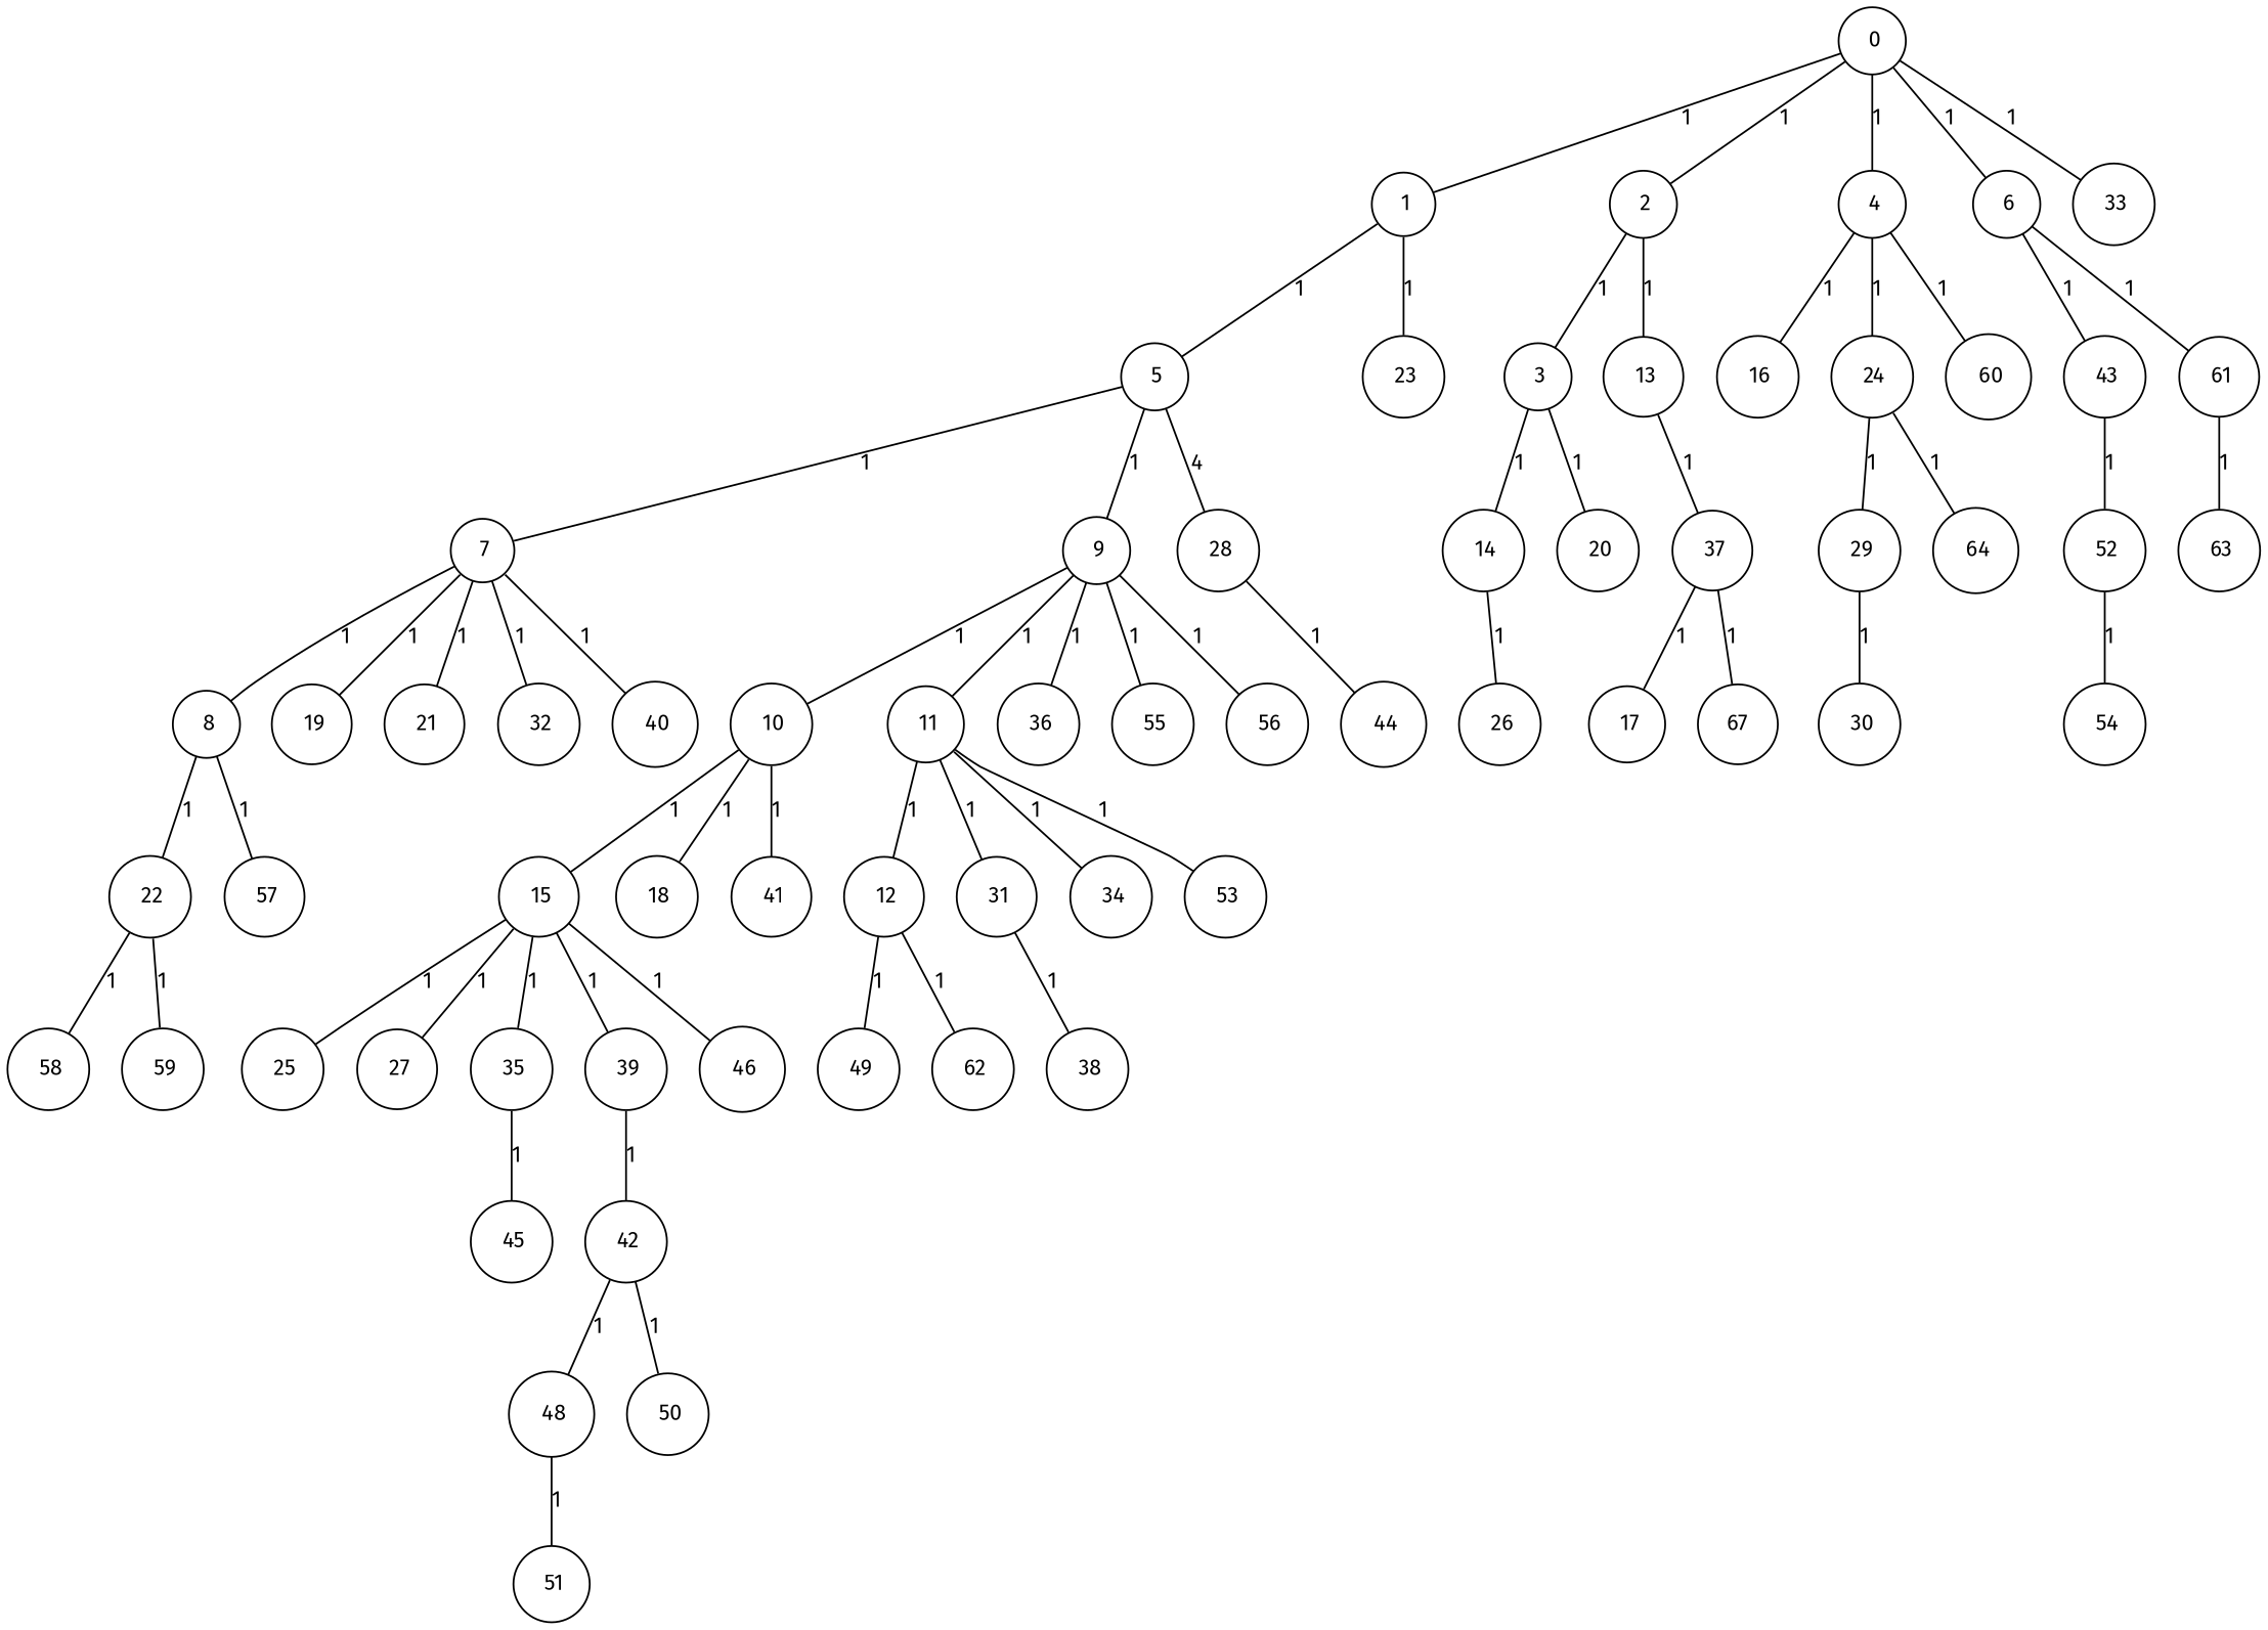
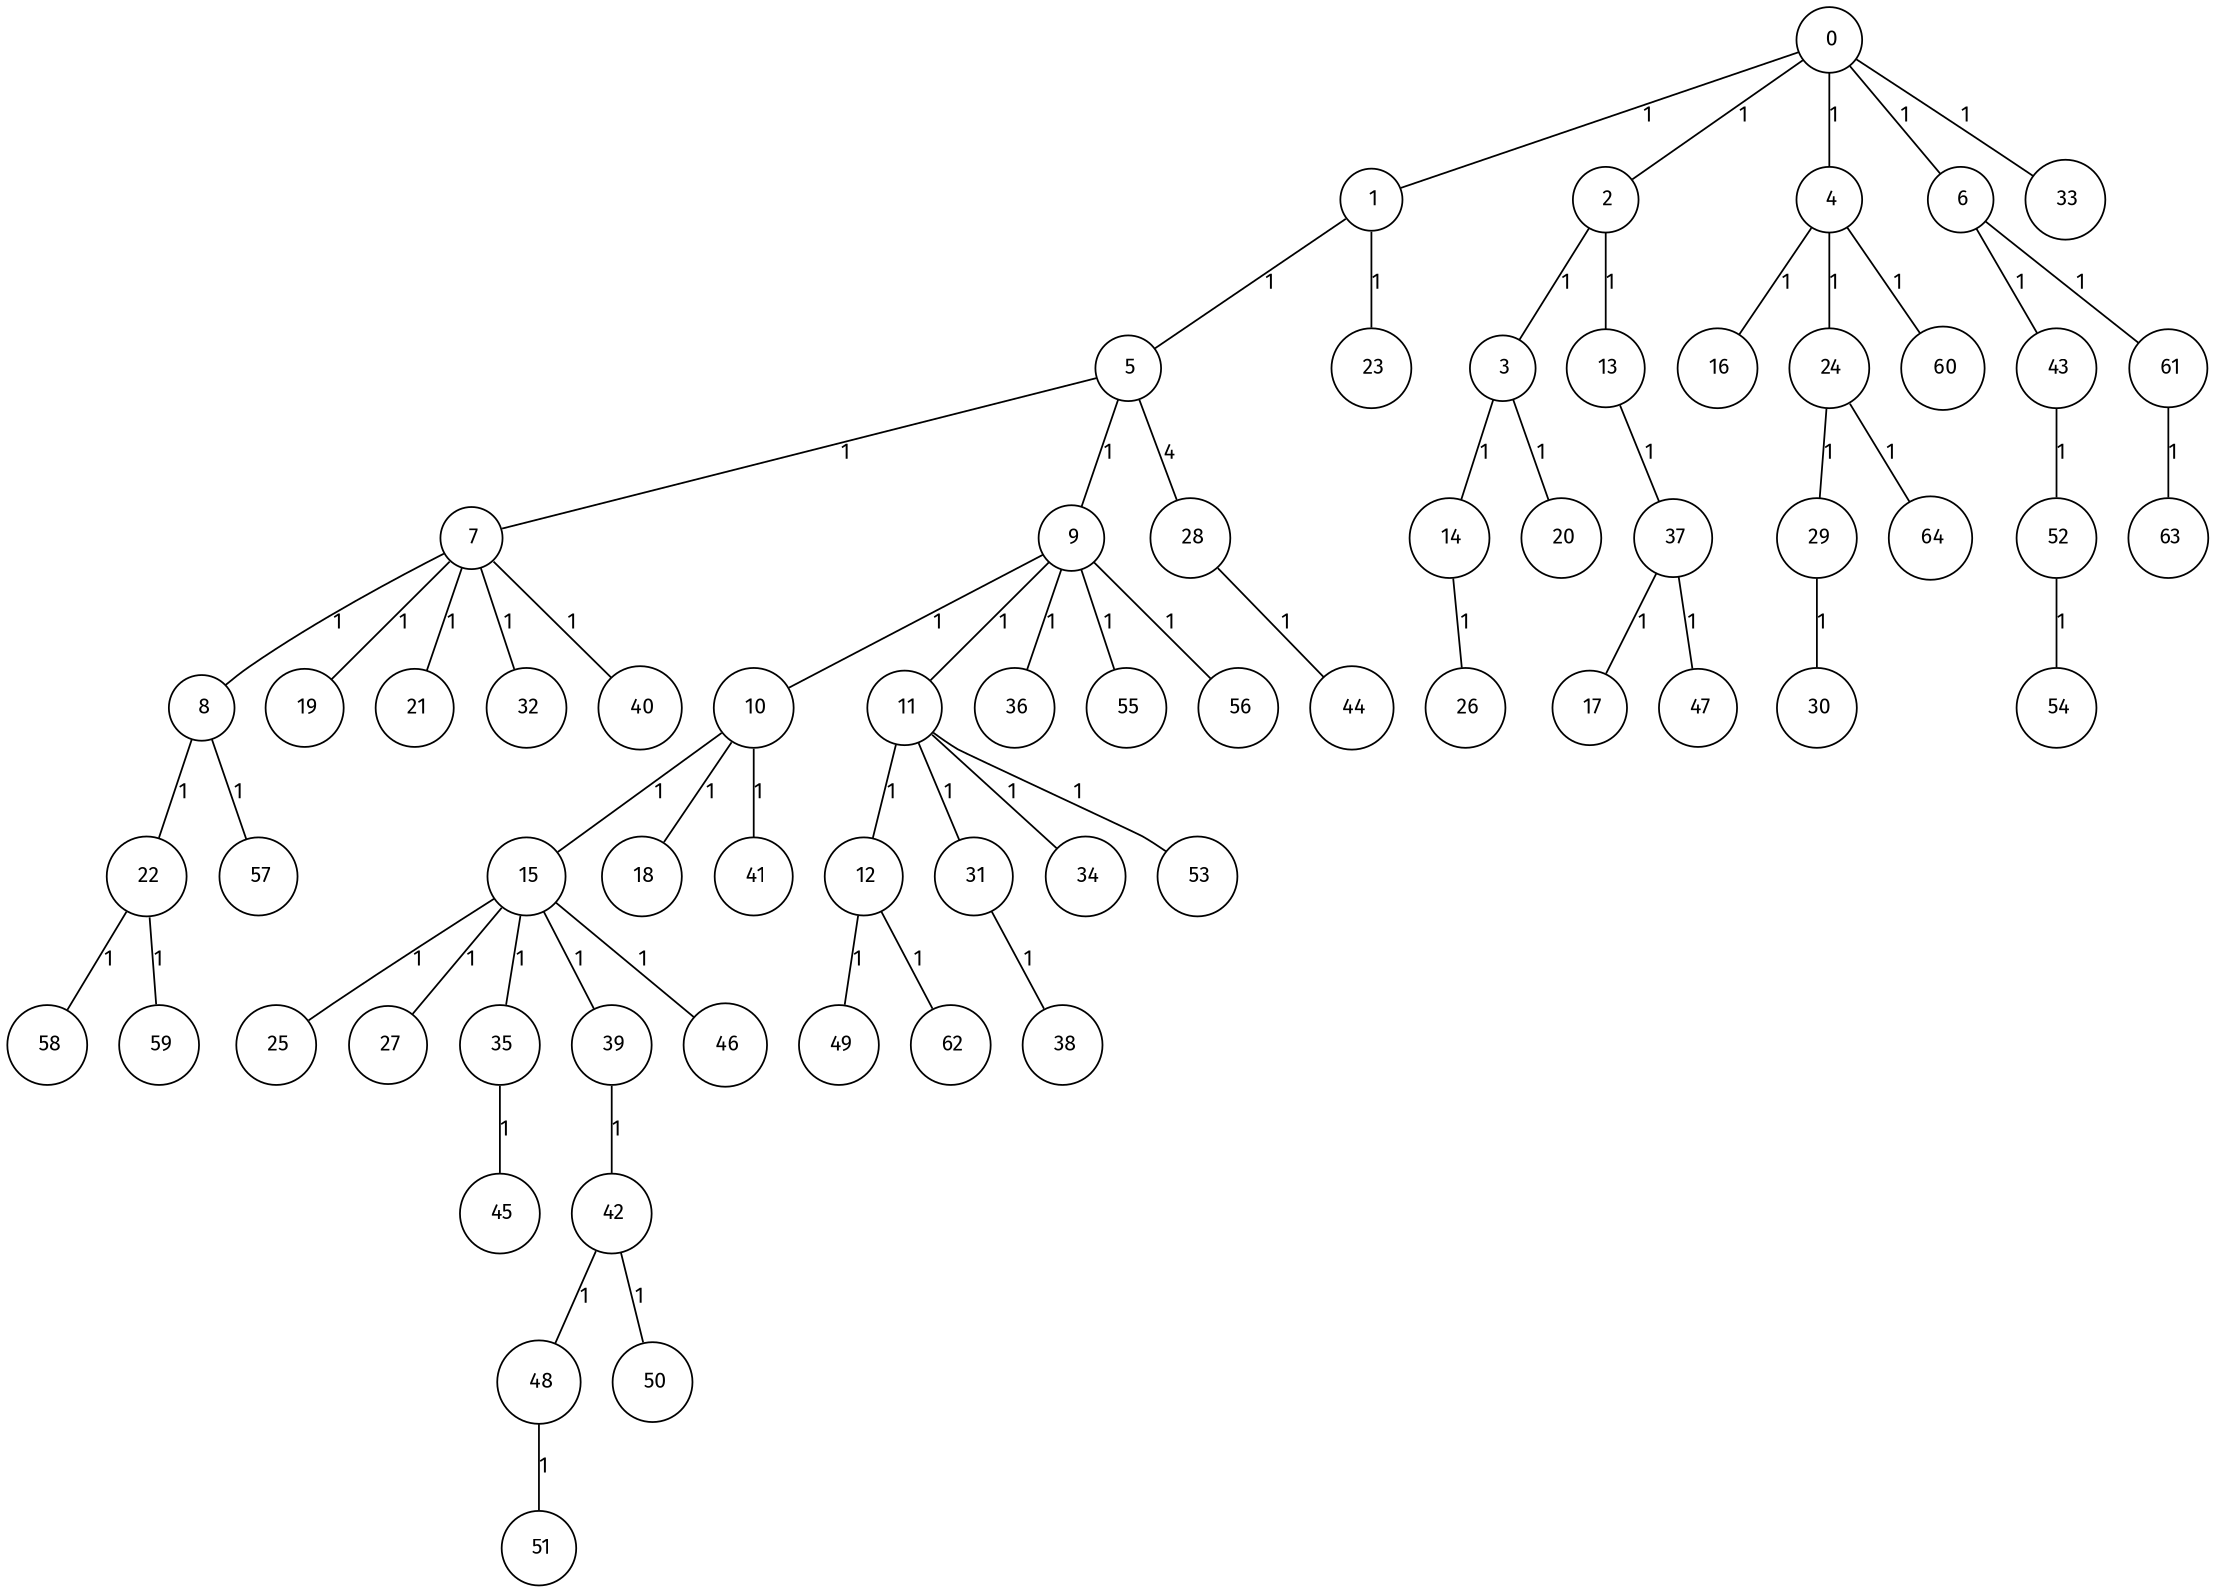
  graph {
    fixedsize="true;"
    fontname="Fira Sans"
    node [color=black fontname="Fira Sans" fontsize=12 hight=.12 shape=circle]
    edge [fontname="Fira Sans" fontsize=12]
    n1 [label=" 0" width=.12]
    n2 [label=" 1" width=.12]
    n3 [label=" 2" width=.12]
    n4 [label=" 4" width=.12]
    n5 [label=" 6" width=.12]
    n6 [label=" 33" width=.12]
    n7 [label=" 5" width=.12]
    n8 [label=" 23" width=.12]
    n9 [label=" 3" width=.12]
    n10 [label=" 13" width=.12]
    n11 [label=" 16" width=.12]
    n12 [label=" 24" width=.12]
    n13 [label=" 60" width=.12]
    n14 [label=" 43" width=.12]
    n15 [label=" 61" width=.12]
    n16 [label=" 7" width=.12]
    n17 [label=" 9" width=.12]
    n18 [label=" 28" width=.12]
    n19 [label=" 14" width=.12]
    n20 [label=" 20" width=.12]
    n21 [label=" 37" width=.12]
    n22 [label=" 26" width=.12]
    n23 [label=" 29" width=.12]
    n24 [label=" 64" width=.12]
    n25 [label=" 8" width=.12]
    n26 [label=" 19" width=.12]
    n27 [label=" 21" width=.12]
    n28 [label=" 32" width=.12]
    n29 [label=" 40" width=.12]
    n30 [label=" 10" width=.12]
    n31 [label=" 11" width=.12]
    n32 [label=" 36" width=.12]
    n33 [label=" 55" width=.12]
    n34 [label=" 56" width=.12]
    n35 [label=" 44" width=.12]
    n36 [label=" 52" width=.12]
    n37 [label=" 63" width=.12]
    n38 [label=" 22" width=.12]
    n39 [label=" 57" width=.12]
    n40 [label=" 58" width=.12]
    n41 [label=" 59" width=.12]
    n42 [label=" 15" width=.12]
    n43 [label=" 18" width=.12]
    n44 [label=" 41" width=.12]
    n45 [label=" 12" width=.12]
    n46 [label=" 31" width=.12]
    n47 [label=" 34" width=.12]
    n48 [label=" 53" width=.12]
    n49 [label=" 25" width=.12]
    n50 [label=" 27" width=.12]
    n51 [label=" 35" width=.12]
    n52 [label=" 39" width=.12]
    n53 [label=" 46" width=.12]
    n54 [label=" 49" width=.12]
    n55 [label=" 62" width=.12]
    n56 [label=" 38" width=.12]
    n57 [label=" 17" width=.12]
-   n58 [label=67 width=.12]
+   n58 [label=" 47" width=.12]
    n59 [label=" 45" width=.12]
    n60 [label=" 42" width=.12]
    n61 [label=" 30" width=.12]
    n62 [label=" 48" width=.12]
    n63 [label=" 50" width=.12]
    n64 [label=" 51" width=.12]
    n65 [label=" 54" width=.12]
    n1 -- n2 [label=1]
    n1 -- n3 [label=1]
    n1 -- n4 [label=1]
    n1 -- n5 [label=1]
    n1 -- n6 [label=1]
    n2 -- n7 [label=1]
    n2 -- n8 [label=1]
    n3 -- n9 [label=1]
    n3 -- n10 [label=1]
    n4 -- n11 [label=1]
    n4 -- n12 [label=1]
    n4 -- n13 [label=1]
    n5 -- n14 [label=1]
    n5 -- n15 [label=1]
    n7 -- n16 [label=1]
    n7 -- n17 [label=1]
    n7 -- n18 [label=4]
    n9 -- n19 [label=1]
    n9 -- n20 [label=1]
    n10 -- n21 [label=1]
    n12 -- n23 [label=1]
    n12 -- n24 [label=1]
    n14 -- n36 [label=1]
    n15 -- n37 [label=1]
    n16 -- n25 [label=1]
    n16 -- n26 [label=1]
    n16 -- n27 [label=1]
    n16 -- n28 [label=1]
    n16 -- n29 [label=1]
    n17 -- n30 [label=1]
    n17 -- n31 [label=1]
    n17 -- n32 [label=1]
    n17 -- n33 [label=1]
    n17 -- n34 [label=1]
    n18 -- n35 [label=1]
    n19 -- n22 [label=1]
    n21 -- n57 [label=1]
    n21 -- n58 [label=1]
    n23 -- n61 [label=1]
    n25 -- n38 [label=1]
    n25 -- n39 [label=1]
    n30 -- n42 [label=1]
    n30 -- n43 [label=1]
    n30 -- n44 [label=1]
    n31 -- n45 [label=1]
    n31 -- n46 [label=1]
    n31 -- n47 [label=1]
    n31 -- n48 [label=1]
    n36 -- n65 [label=1]
    n38 -- n40 [label=1]
    n38 -- n41 [label=1]
    n42 -- n49 [label=1]
    n42 -- n50 [label=1]
    n42 -- n51 [label=1]
    n42 -- n52 [label=1]
    n42 -- n53 [label=1]
    n45 -- n54 [label=1]
    n45 -- n55 [label=1]
    n46 -- n56 [label=1]
    n51 -- n59 [label=1]
    n52 -- n60 [label=1]
    n60 -- n62 [label=1]
    n60 -- n63 [label=1]
    n62 -- n64 [label=1]
  }
